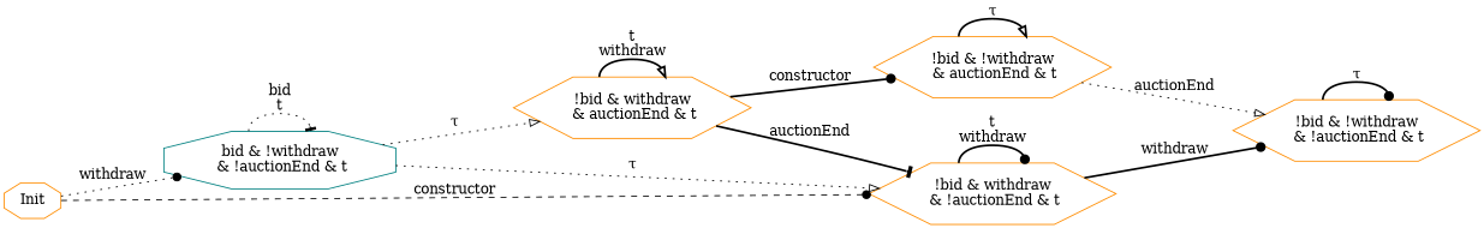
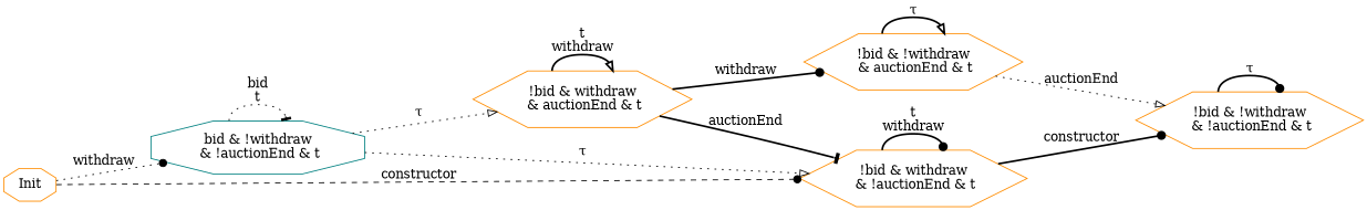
  digraph {
    rankdir=LR
    node [color=darkorange shape=hexagon]
    edge [arrowhead=dot color=black style=bold]
    n1 [label=Init shape=octagon]
    n2 [color=teal label="bid & !withdraw\n & !auctionEnd & t\n" shape=octagon]
    n3 [label="!bid & withdraw\n & !auctionEnd & t\n"]
    n4 [label="!bid & !withdraw\n & auctionEnd & t\n"]
    n5 [label="!bid & !withdraw\n & !auctionEnd & t\n"]
    n6 [label="!bid & withdraw\n & auctionEnd & t\n"]
    n1 -> n2 [label=withdraw style=dotted]
    n1 -> n3 [label=constructor style=dashed]
    n2 -> n2 [arrowhead=tee label="bid\nt" style=dotted]
    n2 -> n3 [arrowhead=onormal label="τ" style=dotted]
    n2 -> n6 [arrowhead=onormal label="τ" style=dotted]
    n3 -> n3 [label="t\nwithdraw"]
-   n3 -> n5 [label=withdraw]
+   n3 -> n5 [label=constructor]
    n4 -> n4 [arrowhead=onormal label="τ"]
    n4 -> n5 [arrowhead=onormal label=auctionEnd style=dotted]
    n5 -> n5 [label="τ"]
    n6 -> n3 [arrowhead=tee label=auctionEnd]
-   n6 -> n4 [label=constructor]
+   n6 -> n4 [label=withdraw]
    n6 -> n6 [arrowhead=onormal label="t\nwithdraw"]
  }
